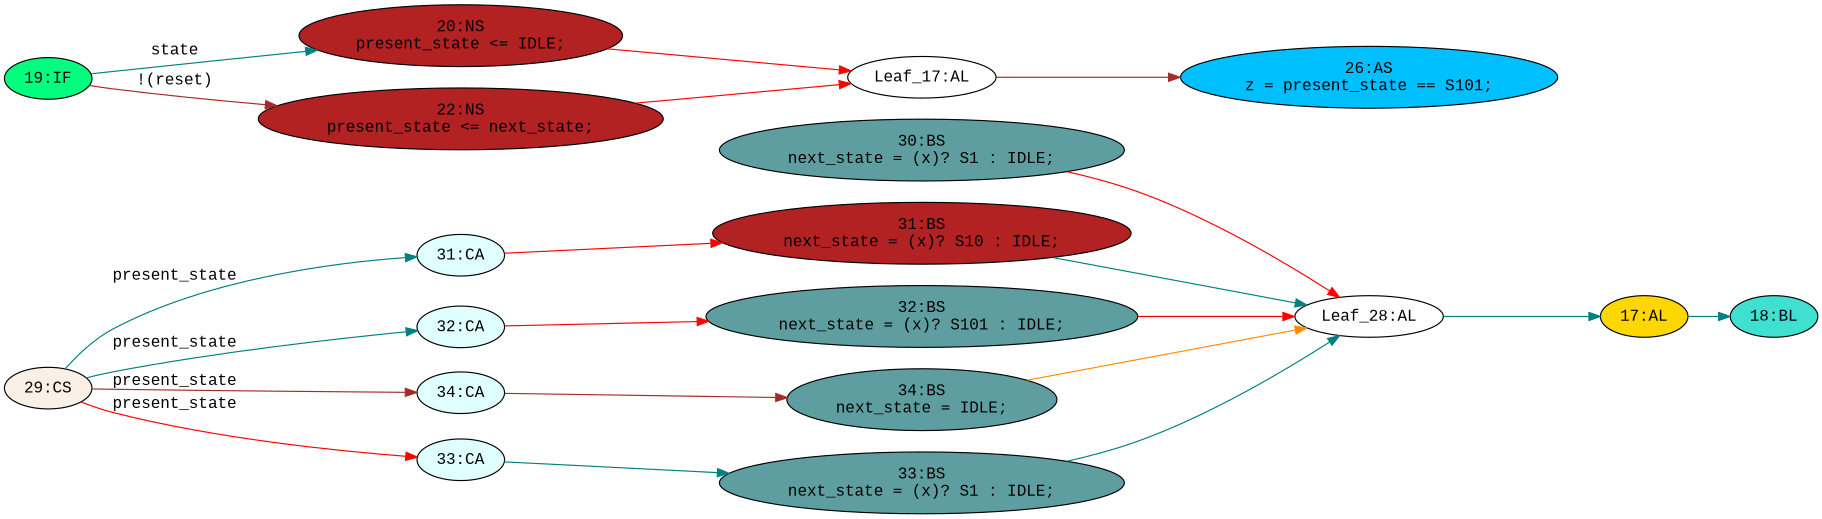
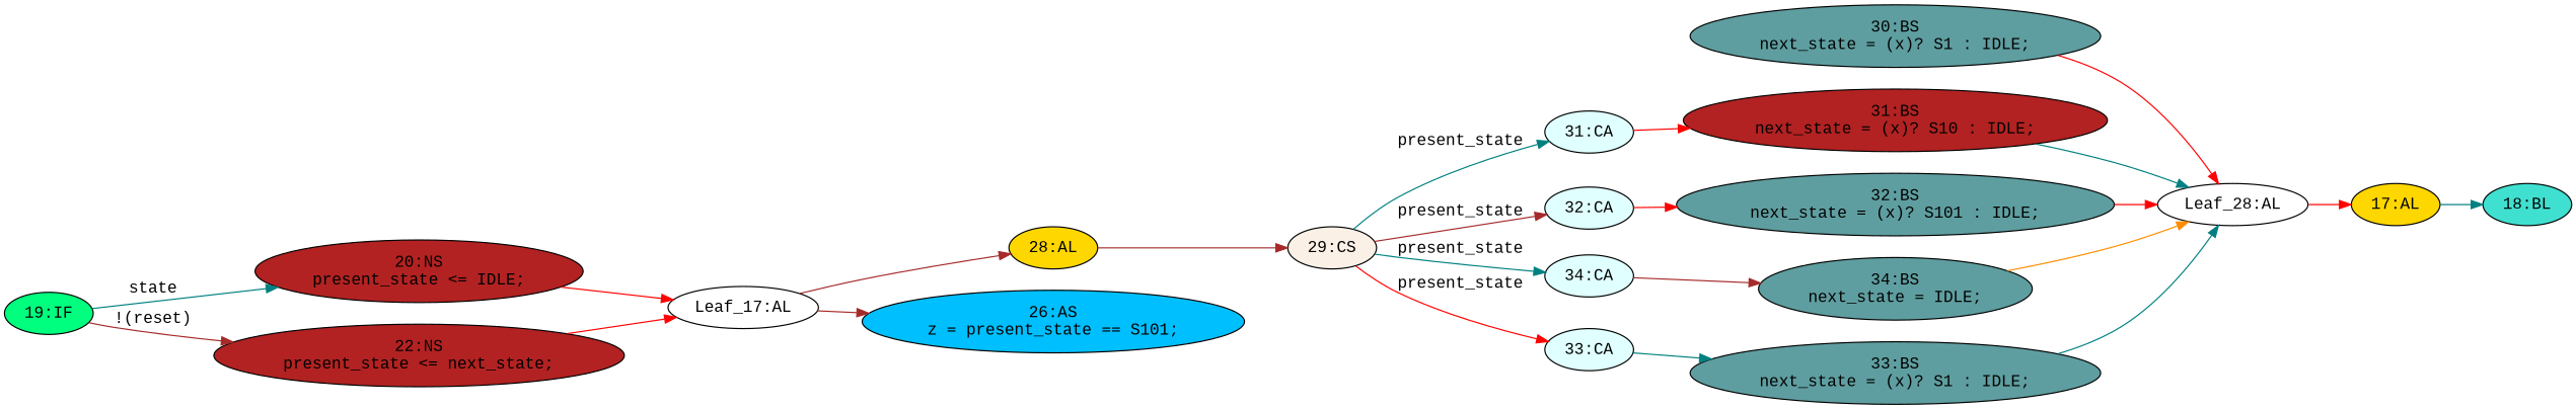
  strict digraph {
    fontname="Liberation Mono"
    rankdir=LR
    node [fillcolor=cadetblue fontname="Liberation Mono" statements="[]" style=filled typ=BlockingSubstitution]
    edge [color=teal cond="[]" fontname="Liberation Mono" lineno=None]
    n1 [ast="<pyverilog.vparser.ast.Always object at 0x7f85202a3e10>" clk_sens=True fillcolor=gold label="17:AL" sens="['clk']" typ=Always use_var="['reset', 'next_state']"]
    n2 [ast="<pyverilog.vparser.ast.Block object at 0x7f85202a3210>" fillcolor=turquoise label="18:BL" typ=Block]
    n3 [ast="<pyverilog.vparser.ast.IfStatement object at 0x7f85202b1150>" fillcolor=springgreen label="19:IF" typ=IfStatement]
    n4 [ast="<pyverilog.vparser.ast.NonblockingSubstitution object at 0x7f852024ecd0>" fillcolor=firebrick label="20:NS\npresent_state <= IDLE;" statements="[<pyverilog.vparser.ast.NonblockingSubstitution object at 0x7f852024ecd0>]" typ=NonblockingSubstitution]
    n5 [ast="<pyverilog.vparser.ast.NonblockingSubstitution object at 0x7f85202b1650>" fillcolor=firebrick label="22:NS\npresent_state <= next_state;" statements="[<pyverilog.vparser.ast.NonblockingSubstitution object at 0x7f85202b1650>]" typ=NonblockingSubstitution]
    n6 [ast="<pyverilog.vparser.ast.BlockingSubstitution object at 0x7f85241c5d10>" label="30:BS\nnext_state = (x)? S1 : IDLE;" statements="[<pyverilog.vparser.ast.BlockingSubstitution object at 0x7f85241c5d10>]"]
    n7 [def_var="['next_state']" label="Leaf_28:AL" fillcolor="" statements="" style="" typ=""]
    n8 [ast="<pyverilog.vparser.ast.BlockingSubstitution object at 0x7f851ff18fd0>" label="34:BS\nnext_state = IDLE;" statements="[<pyverilog.vparser.ast.BlockingSubstitution object at 0x7f851ff18fd0>]"]
    n9 [ast="<pyverilog.vparser.ast.Case object at 0x7f8520320950>" fillcolor=lightcyan label="31:CA" typ=Case]
    n10 [ast="<pyverilog.vparser.ast.BlockingSubstitution object at 0x7f8520320890>" fillcolor=firebrick label="31:BS\nnext_state = (x)? S10 : IDLE;" statements="[<pyverilog.vparser.ast.BlockingSubstitution object at 0x7f8520320890>]"]
    n11 [ast="<pyverilog.vparser.ast.BlockingSubstitution object at 0x7f851ff18cd0>" label="32:BS\nnext_state = (x)? S101 : IDLE;" statements="[<pyverilog.vparser.ast.BlockingSubstitution object at 0x7f851ff18cd0>]"]
    n12 [def_var="['present_state']" label="Leaf_17:AL" fillcolor="" statements="" style="" typ=""]
    n13 [ast="<pyverilog.vparser.ast.Case object at 0x7f85202c6510>" fillcolor=lightcyan label="32:CA" typ=Case]
+   n14 [ast="<pyverilog.vparser.ast.Always object at 0x7f85202a6850>" clk_sens=False fillcolor=gold label="28:AL" sens="['x', 'IDLE']" typ=Always use_var="['x', 'IDLE', 'present_state']"]
    n15 [ast="<pyverilog.vparser.ast.Assign object at 0x7f85202bdc50>" def_var="['z']" fillcolor=deepskyblue label="26:AS\nz = present_state == S101;" typ=Assign use_var="['present_state']"]
    n16 [ast="<pyverilog.vparser.ast.CaseStatement object at 0x7f851ff18890>" fillcolor=linen label="29:CS" typ=CaseStatement]
    n17 [ast="<pyverilog.vparser.ast.Case object at 0x7f851ff18d50>" fillcolor=lightcyan label="34:CA" typ=Case]
    n18 [ast="<pyverilog.vparser.ast.Case object at 0x7f851ff18c10>" fillcolor=lightcyan label="33:CA" typ=Case]
    n19 [ast="<pyverilog.vparser.ast.BlockingSubstitution object at 0x7f851ff18990>" label="33:BS\nnext_state = (x)? S1 : IDLE;" statements="[<pyverilog.vparser.ast.BlockingSubstitution object at 0x7f851ff18990>]"]
    n1 -> n2
    n3 -> n4 [cond="['reset']" label=state lineno=19]
    n3 -> n5 [color=brown cond="['reset']" label="!(reset)" lineno=19]
    n4 -> n12 [color=red]
    n5 -> n12 [color=red]
    n6 -> n7 [color=red]
-   n7 -> n1 [cond="" lineno=""]
+   n7 -> n1 [color=red cond="" lineno=""]
    n8 -> n7 [color=darkorange]
    n9 -> n10 [color=red]
    n10 -> n7
    n11 -> n7 [color=red]
+   n12 -> n14 [color=brown cond="" lineno=""]
    n12 -> n15 [color=brown cond="" lineno=""]
    n13 -> n11 [color=red]
+   n14 -> n16 [color=brown]
    n16 -> n9 [cond="['present_state']" label=present_state lineno=29]
-   n16 -> n13 [cond="['present_state']" label=present_state lineno=29]
-   n16 -> n17 [color=brown cond="['present_state']" label=present_state lineno=29]
+   n16 -> n13 [color=brown cond="['present_state']" label=present_state lineno=29]
+   n16 -> n17 [cond="['present_state']" label=present_state lineno=29]
    n16 -> n18 [color=red cond="['present_state']" label=present_state lineno=29]
    n17 -> n8 [color=brown]
    n18 -> n19
    n19 -> n7
  }
